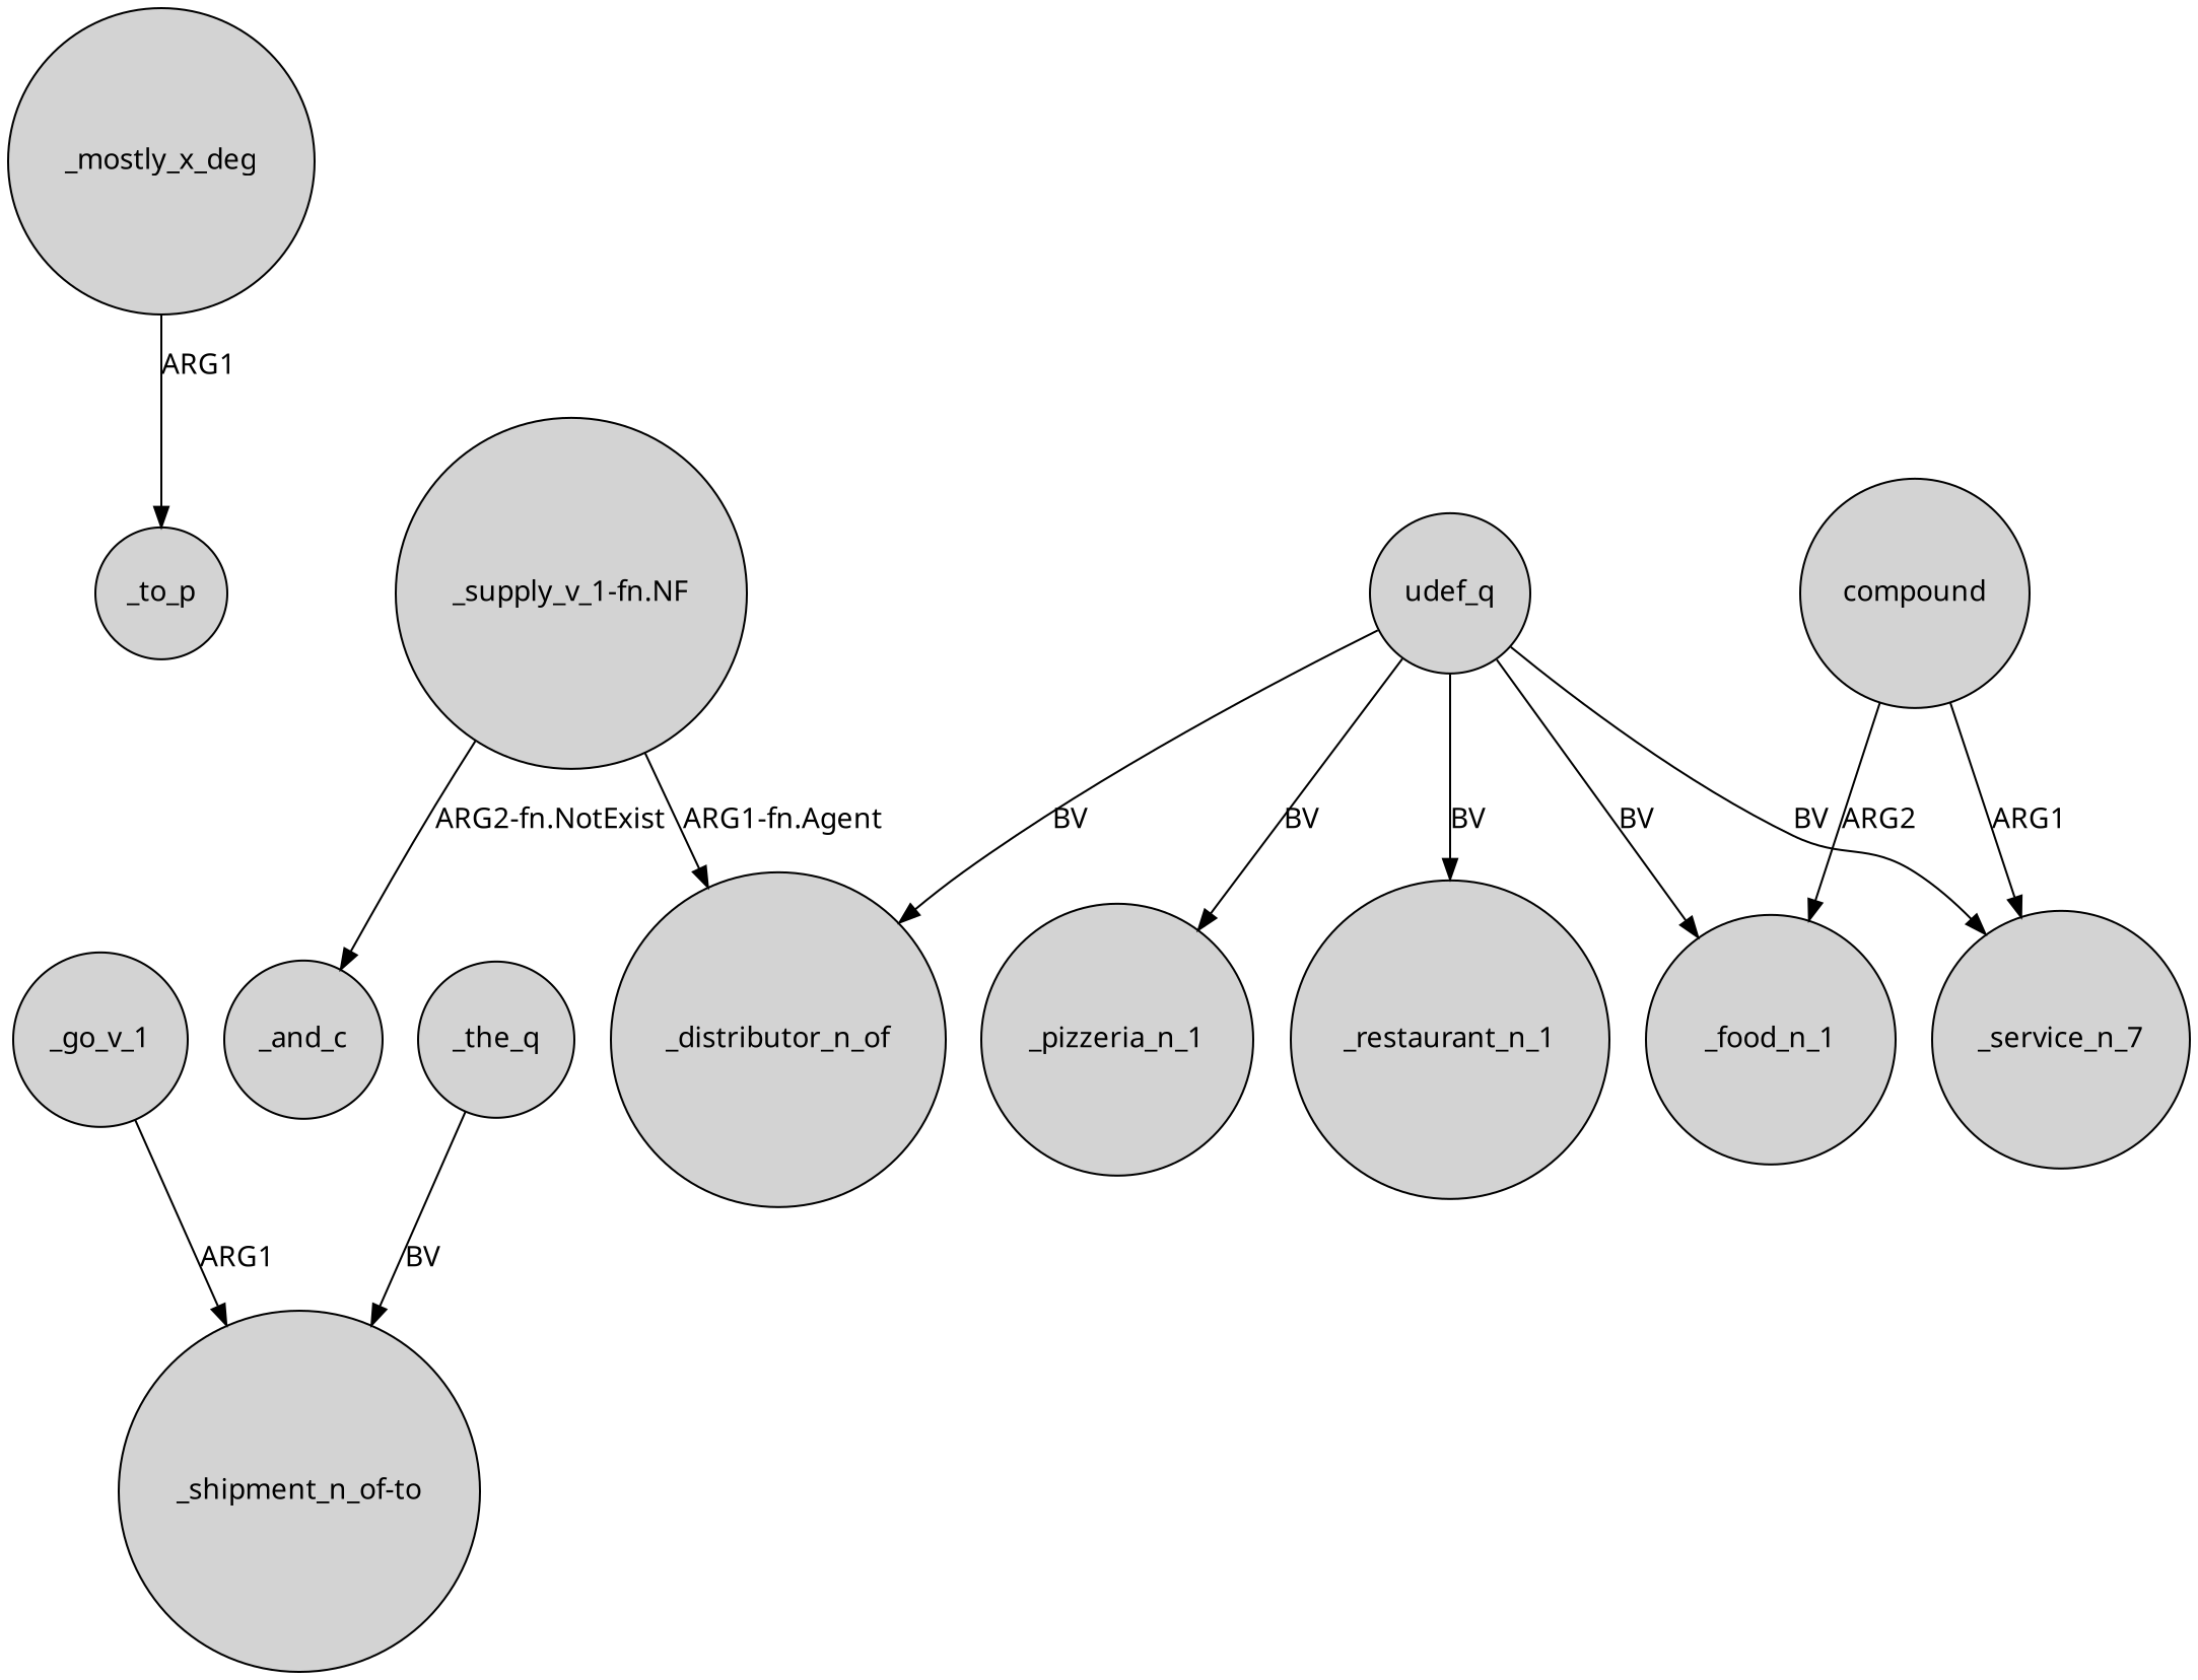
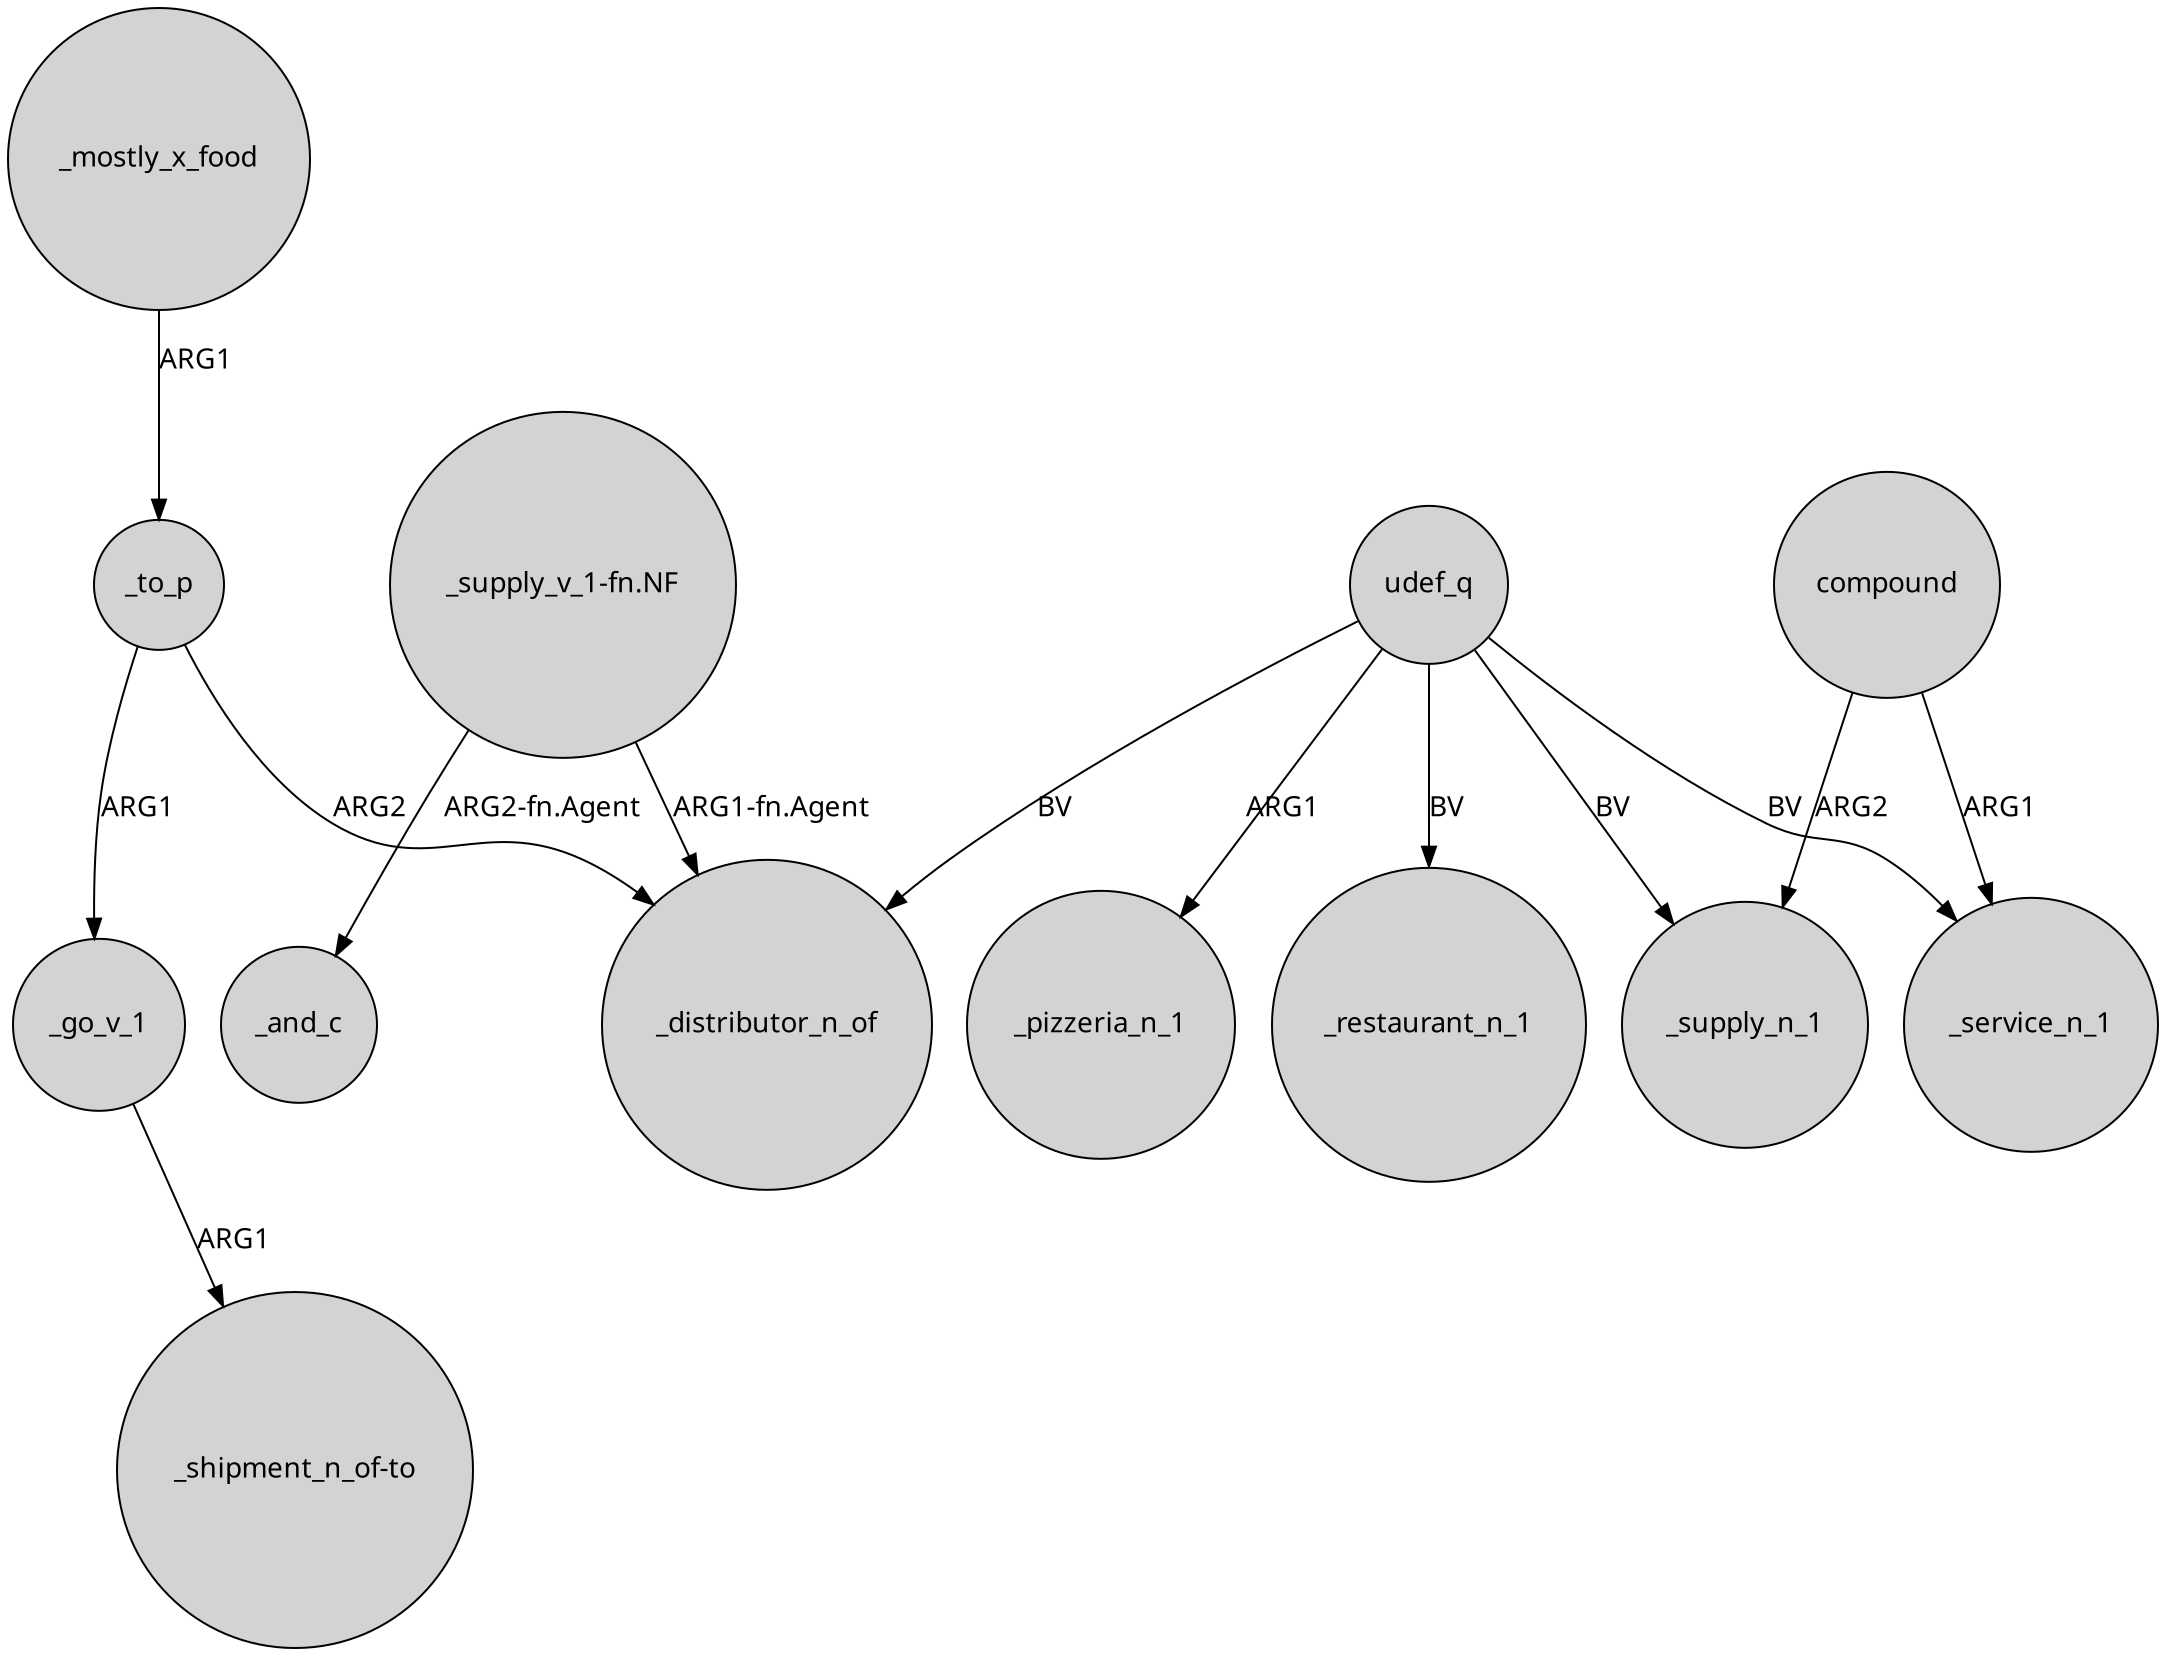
  digraph {
    fontname="Noto Sans"
    node [fontname="Noto Sans" shape=circle style=filled]
    edge [fontname="Noto Sans"]
-   _mostly_x_deg
+   _mostly_x_deg [label=_mostly_x_food]
    _to_p
    _go_v_1
    _distributor_n_of
    "_shipment_n_of-to"
    compound
-   _food_n_1
-   _service_n_1 [label=_service_n_7]
+   _food_n_1 [label=_supply_n_1]
+   _service_n_1
    "_supply_v_1-fn.NF"
    _and_c
    udef_q
    _pizzeria_n_1
    _restaurant_n_1
-   _the_q
    _mostly_x_deg -> _to_p [label=ARG1]
+   _to_p -> _go_v_1 [label=ARG1]
+   _to_p -> _distributor_n_of [label=ARG2]
    _go_v_1 -> "_shipment_n_of-to" [label=ARG1]
    compound -> _food_n_1 [label=ARG2]
    compound -> _service_n_1 [label=ARG1]
    "_supply_v_1-fn.NF" -> _distributor_n_of [label="ARG1-fn.Agent"]
-   "_supply_v_1-fn.NF" -> _and_c [label="ARG2-fn.NotExist"]
+   "_supply_v_1-fn.NF" -> _and_c [label="ARG2-fn.Agent"]
    udef_q -> _distributor_n_of [label=BV]
    udef_q -> _food_n_1 [label=BV]
    udef_q -> _service_n_1 [label=BV]
-   udef_q -> _pizzeria_n_1 [label=BV]
+   udef_q -> _pizzeria_n_1 [label=ARG1]
    udef_q -> _restaurant_n_1 [label=BV]
-   _the_q -> "_shipment_n_of-to" [label=BV]
  }
